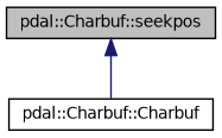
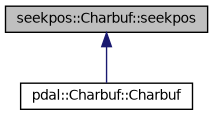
  digraph {
    rankdir=TB
    node [color=black fontname=Helvetica fontsize=10 shape=record style=filled]
-   n1 [fillcolor=grey75 fontcolor=black height=0.2 label="pdal::Charbuf::seekpos" width=0.4]
+   n1 [fillcolor=grey75 fontcolor=black height=0.2 label="seekpos::Charbuf::seekpos" width=0.4]
    n2 [fillcolor=white height=0.2 label="pdal::Charbuf::Charbuf" width=0.4]
    n1 -> n2 [color=midnightblue dir=back fontname=Helvetica fontsize=10 labelfontname=Helvetica labelfontsize=10 style=solid]
  }
